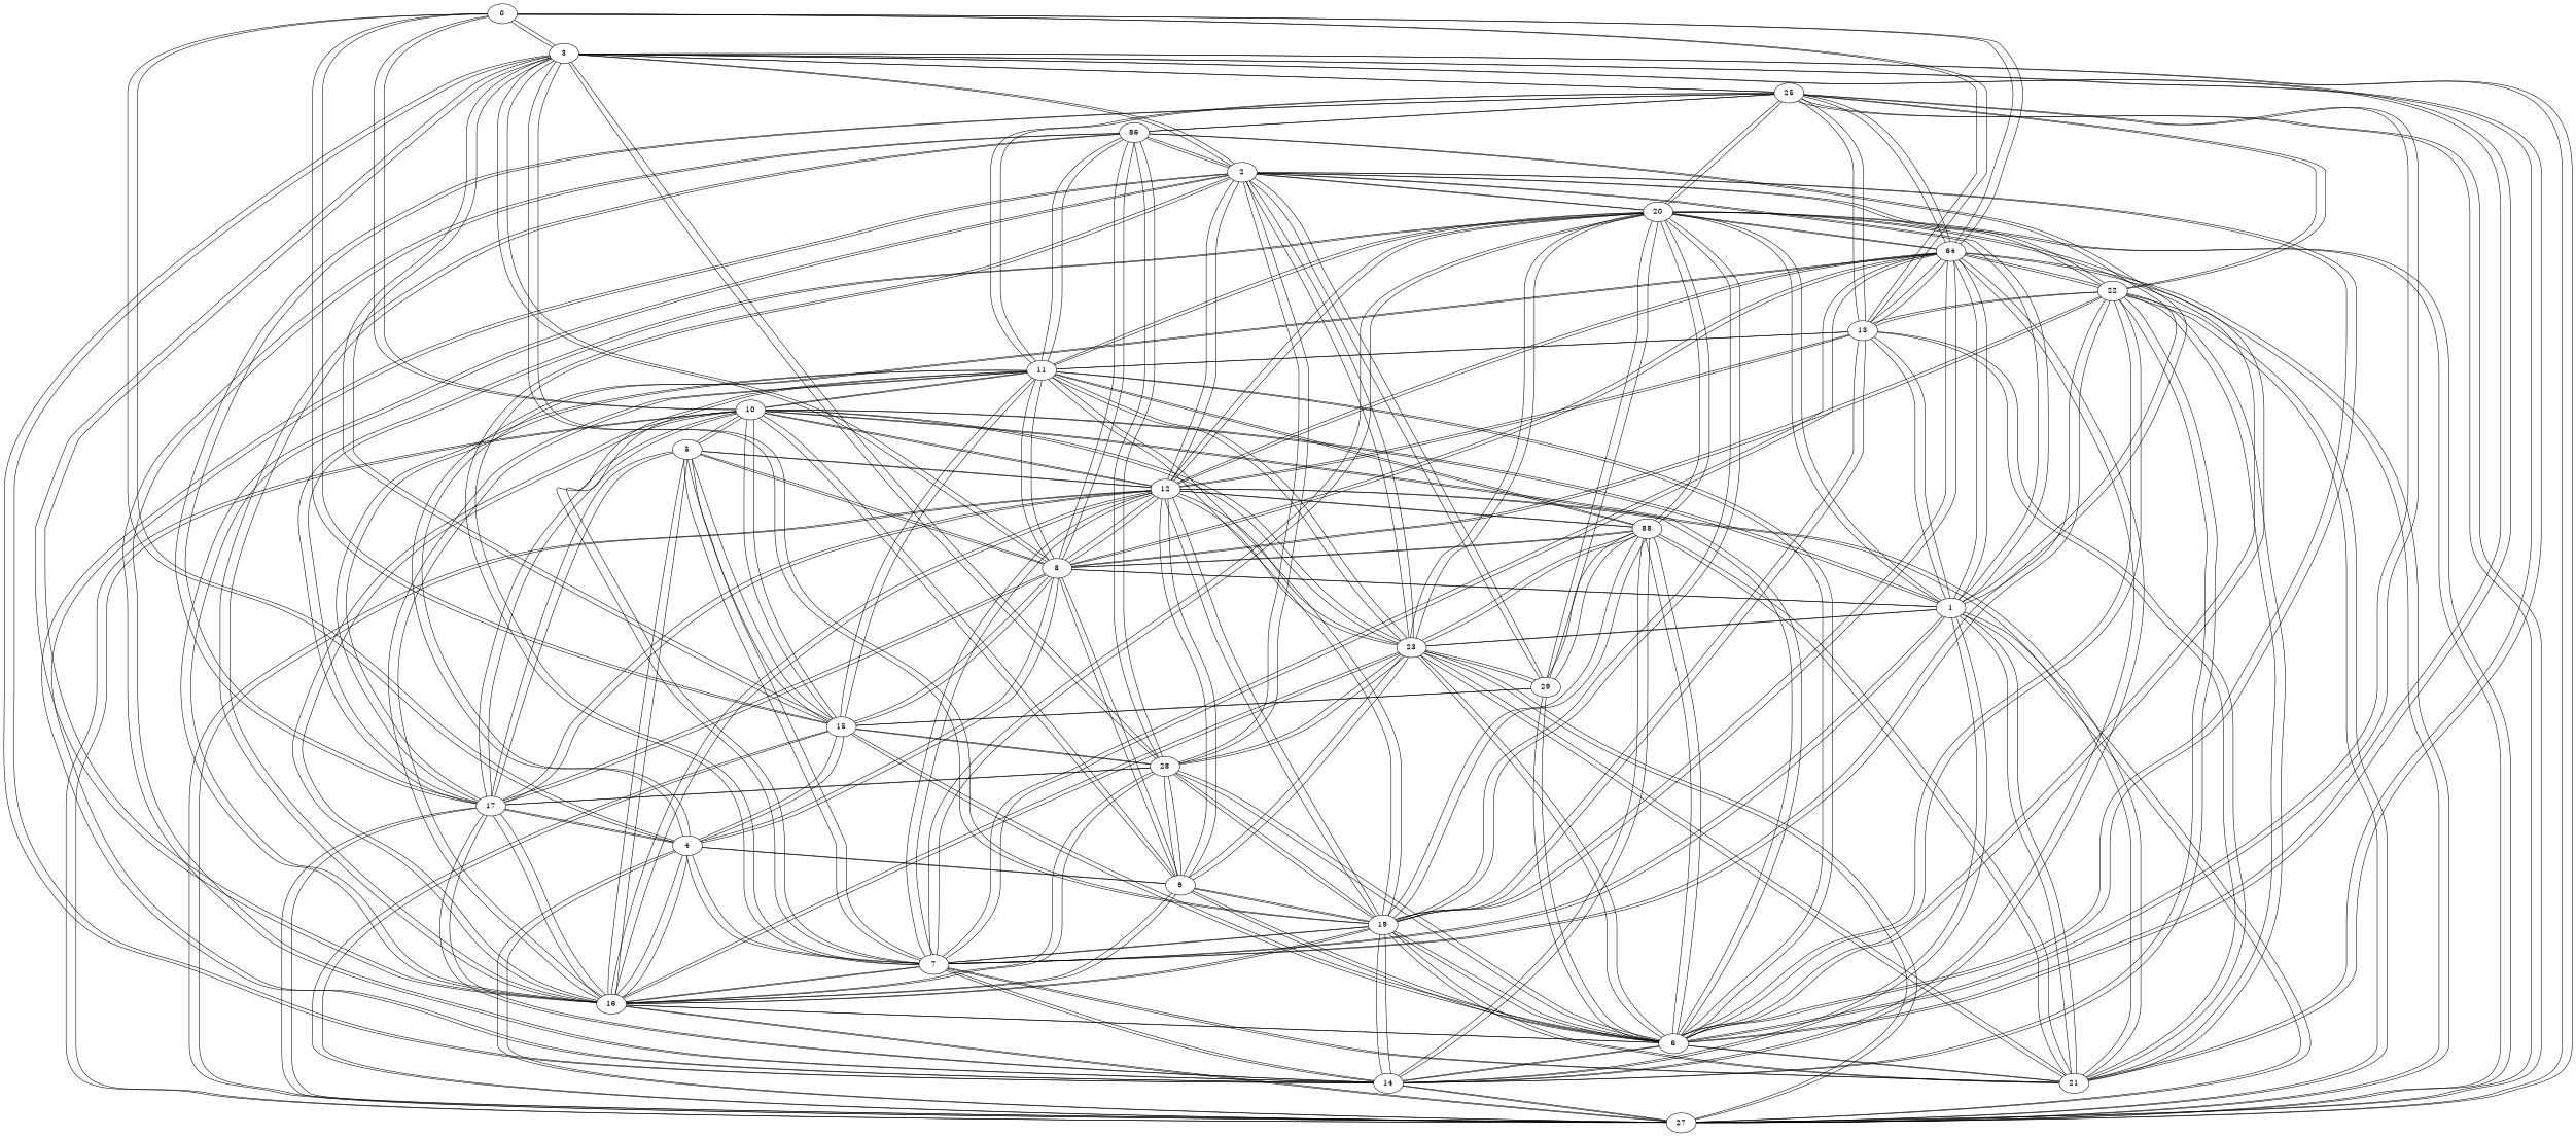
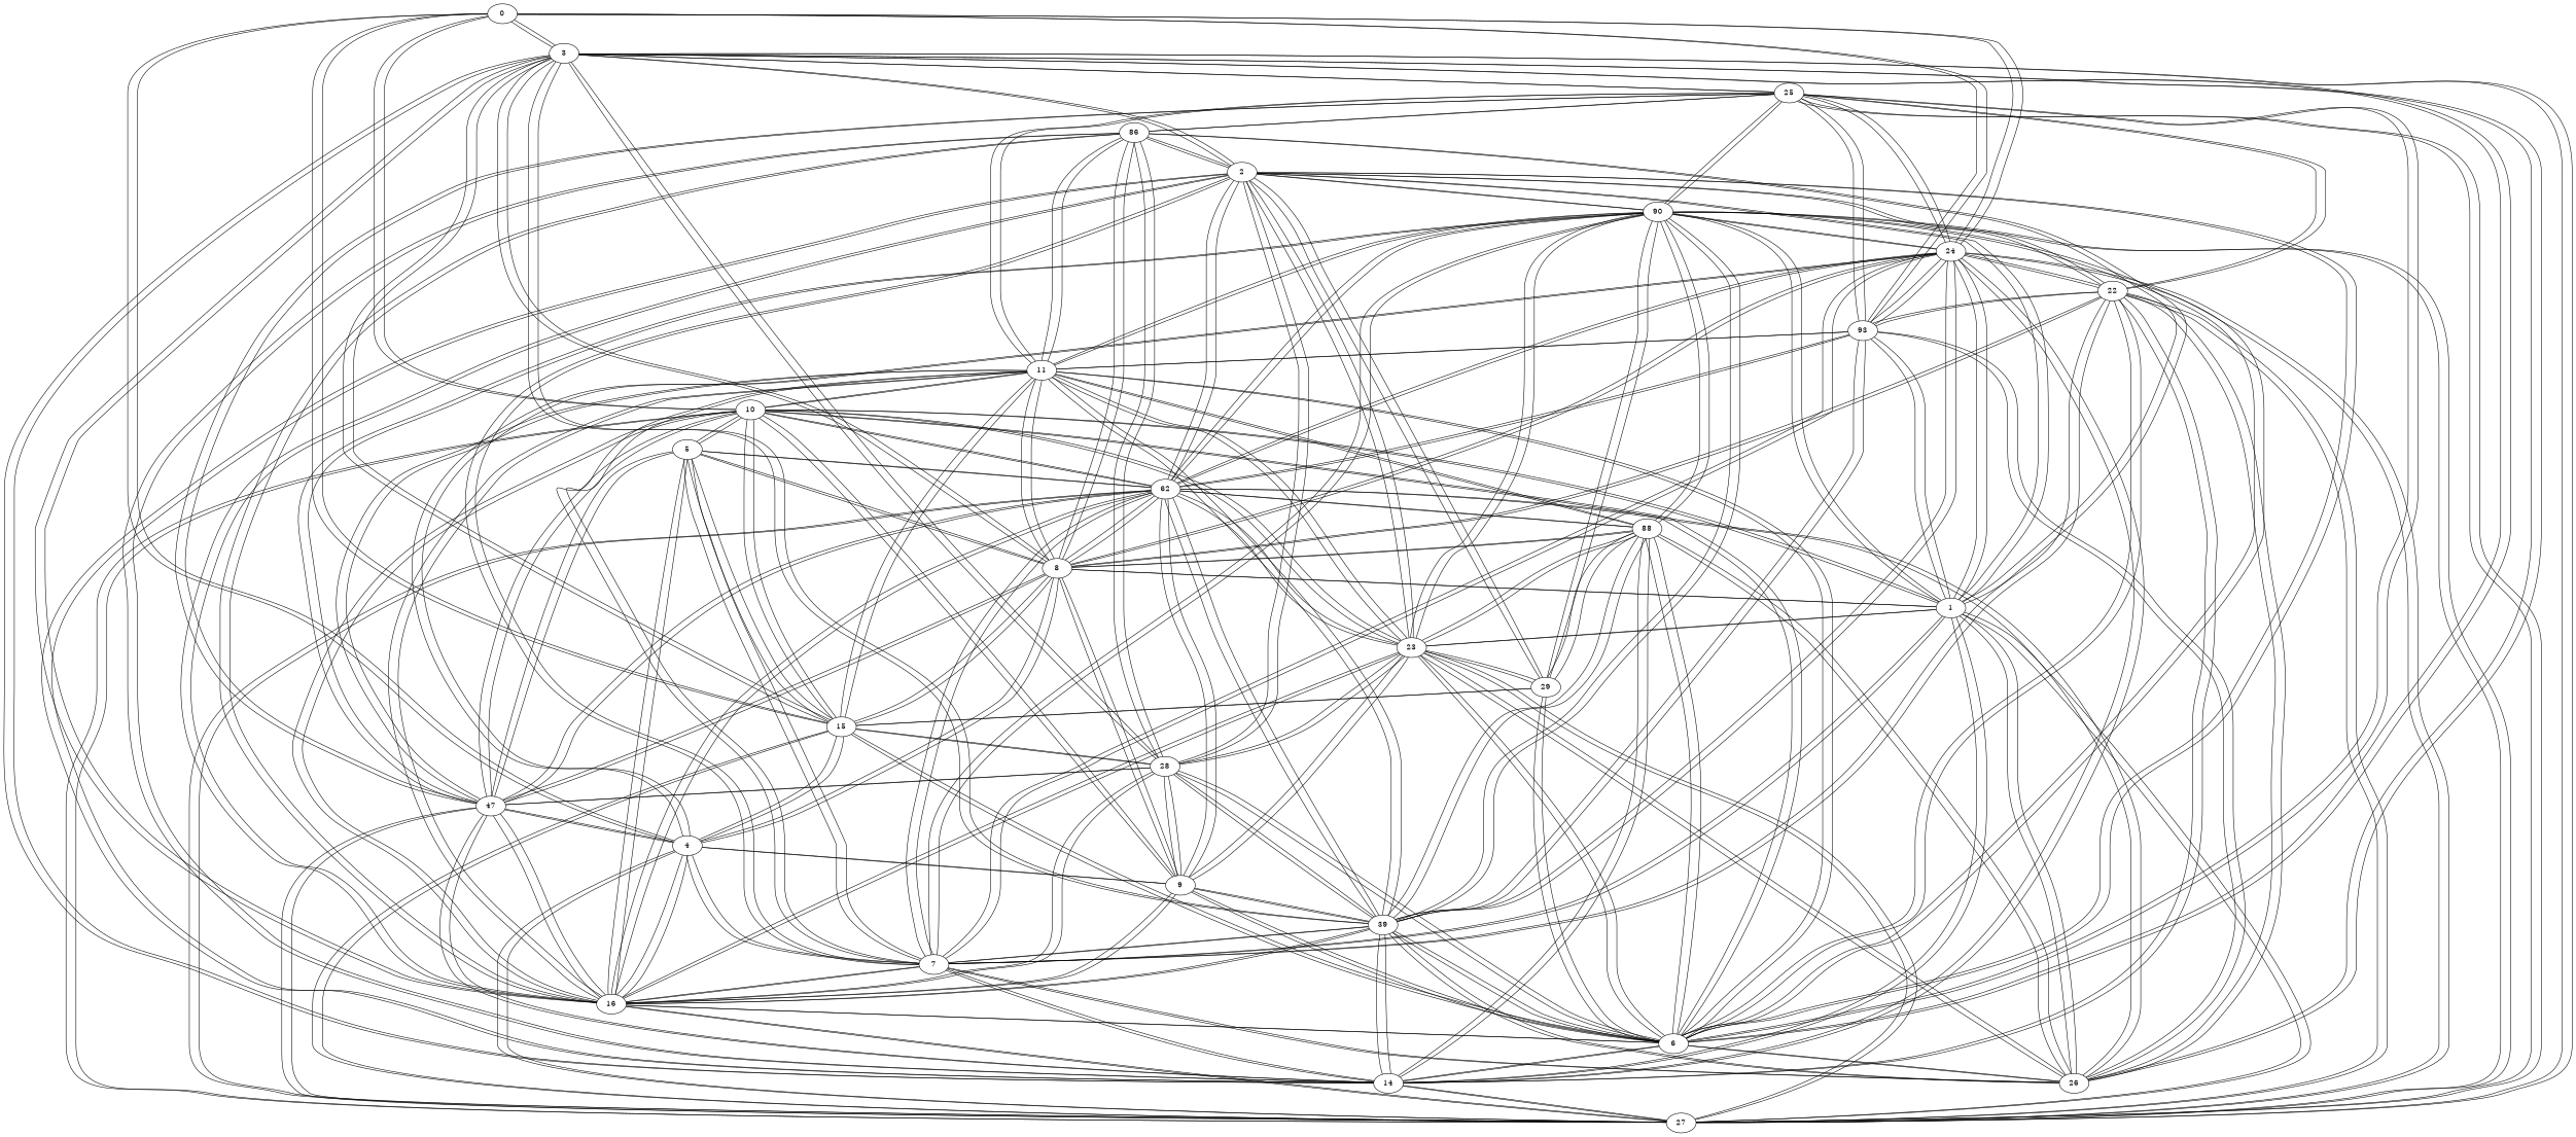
  graph {
    edge [distancia=13]
    0
    3
    4
    10
-   13
+   13 [label=93]
    15
-   24 [label=64]
+   24
    2
    8
    14
-   21
+   21 [label=26]
    27
    6
    16
    28
-   19
+   19 [label=39]
    25
    7
    9
-   17
+   17 [label=47]
    1
    23
-   12
+   12 [label=62]
    5
    11
    22
    29
-   20
+   20 [label=90]
    n29 [label=86]
    n30 [label=88]
    0 -- 3 [distancia=12]
    0 -- 4 [distancia=6]
    0 -- 10
    0 -- 13 [distancia=6]
    0 -- 15 [distancia=1]
    0 -- 24 [distancia=3]
    3 -- 0 [distancia=12]
    3 -- 15 [distancia=4]
    3 -- 2 [distancia=10]
    3 -- 8 [distancia=12]
    3 -- 14
    3 -- 21 [distancia=7]
    3 -- 27
    3 -- 6 [distancia=11]
    3 -- 16 [distancia=8]
    3 -- 28 [distancia=9]
    3 -- 19 [distancia=15]
    3 -- 25
    4 -- 0 [distancia=6]
    4 -- 15 [distancia=5]
    4 -- 24 [distancia=9]
    4 -- 8 [distancia=2]
    4 -- 27 [distancia=8]
    4 -- 16
    4 -- 7
    4 -- 9 [distancia=8]
    4 -- 17 [distancia=8]
    10 -- 0
    10 -- 15 [distancia=12]
    10 -- 27 [distancia=15]
    10 -- 6 [distancia=15]
    10 -- 16 [distancia=1]
    10 -- 9 [distancia=9]
    10 -- 17 [distancia=5]
    10 -- 1 [distancia=1]
    10 -- 23
    10 -- 12 [distancia=11]
    10 -- 5 [distancia=3]
    10 -- 11
    13 -- 0 [distancia=6]
    13 -- 24 [distancia=4]
    13 -- 21 [distancia=11]
    13 -- 19 [distancia=5]
    13 -- 25 [distancia=5]
    13 -- 1 [distancia=14]
    13 -- 12 [distancia=3]
    13 -- 11 [distancia=12]
    13 -- 22 [distancia=6]
    15 -- 0 [distancia=1]
    15 -- 3 [distancia=4]
    15 -- 4 [distancia=5]
    15 -- 10 [distancia=12]
    15 -- 8 [distancia=7]
    15 -- 27 [distancia=1]
    15 -- 6 [distancia=8]
    15 -- 28 [distancia=14]
    15 -- 5 [distancia=12]
    15 -- 11 [distancia=5]
    15 -- 29 [distancia=8]
    24 -- 0 [distancia=3]
    24 -- 4 [distancia=9]
    24 -- 13 [distancia=4]
    24 -- 8 [distancia=4]
    24 -- 14 [distancia=11]
    24 -- 27 [distancia=2]
    24 -- 19 [distancia=6]
    24 -- 25 [distancia=15]
    24 -- 7 [distancia=9]
    24 -- 1 [distancia=14]
    24 -- 12 [distancia=11]
    24 -- 22 [distancia=12]
    24 -- 20 [distancia=12]
    2 -- 3 [distancia=10]
    2 -- 14 [distancia=8]
    2 -- 6 [distancia=4]
    2 -- 16 [distancia=6]
    2 -- 28 [distancia=14]
    2 -- 7 [distancia=5]
    2 -- 1 [distancia=3]
    2 -- 23 [distancia=6]
    2 -- 12 [distancia=12]
    2 -- 22 [distancia=1]
    2 -- 29 [distancia=4]
    2 -- 20 [distancia=1]
    2 -- n29 [distancia=3]
    8 -- 3 [distancia=12]
    8 -- 4 [distancia=2]
    8 -- 15 [distancia=7]
    8 -- 24 [distancia=4]
    8 -- 9 [distancia=14]
    8 -- 17 [distancia=1]
    8 -- 1 [distancia=3]
    8 -- 12 [distancia=1]
    8 -- 5 [distancia=4]
    8 -- 11
    8 -- 22
    8 -- n29 [distancia=1]
    8 -- n30 [distancia=1]
    14 -- 3
    14 -- 24 [distancia=11]
    14 -- 2 [distancia=8]
    14 -- 27 [distancia=11]
    14 -- 6 [distancia=10]
    14 -- 19 [distancia=5]
    14 -- 7 [distancia=2]
    14 -- 17 [distancia=15]
    14 -- 1 [distancia=1]
    14 -- 22 [distancia=1]
    14 -- n29
    14 -- n30 [distancia=3]
    21 -- 3 [distancia=7]
    21 -- 13 [distancia=11]
    21 -- 6 [distancia=12]
    21 -- 19 [distancia=9]
    21 -- 7 [distancia=5]
    21 -- 1 [distancia=5]
    21 -- 23 [distancia=12]
    21 -- 12 [distancia=7]
    21 -- 22 [distancia=14]
    21 -- n30 [distancia=9]
    27 -- 3
    27 -- 4 [distancia=8]
    27 -- 10 [distancia=15]
    27 -- 15 [distancia=1]
    27 -- 24 [distancia=2]
    27 -- 14 [distancia=11]
    27 -- 16 [distancia=4]
    27 -- 25 [distancia=4]
    27 -- 17 [distancia=15]
    27 -- 1
    27 -- 23 [distancia=14]
    27 -- 12 [distancia=4]
    27 -- 22
    27 -- 20 [distancia=9]
    6 -- 3 [distancia=11]
    6 -- 10 [distancia=15]
    6 -- 15 [distancia=8]
    6 -- 2 [distancia=4]
    6 -- 14 [distancia=10]
    6 -- 21 [distancia=12]
    6 -- 16
    6 -- 28 [distancia=10]
    6 -- 19 [distancia=12]
    6 -- 25 [distancia=4]
    6 -- 9 [distancia=3]
    6 -- 23 [distancia=10]
    6 -- 11 [distancia=15]
    6 -- 22
    6 -- 29
    6 -- 20 [distancia=9]
    6 -- n30 [distancia=9]
    16 -- 3 [distancia=8]
    16 -- 4
    16 -- 10 [distancia=1]
    16 -- 2 [distancia=6]
    16 -- 27 [distancia=4]
    16 -- 6
    16 -- 28 [distancia=5]
    16 -- 19 [distancia=3]
    16 -- 7 [distancia=14]
    16 -- 9 [distancia=14]
    16 -- 17 [distancia=7]
    16 -- 23 [distancia=9]
    16 -- 12 [distancia=3]
    16 -- 5 [distancia=4]
    16 -- 11 [distancia=15]
    16 -- n29 [distancia=15]
    28 -- 3 [distancia=9]
    28 -- 15 [distancia=14]
    28 -- 2 [distancia=14]
    28 -- 6 [distancia=10]
    28 -- 16 [distancia=5]
    28 -- 19 [distancia=1]
    28 -- 9 [distancia=2]
    28 -- 17 [distancia=5]
    28 -- 23 [distancia=6]
    28 -- n29 [distancia=4]
    19 -- 3 [distancia=15]
    19 -- 13 [distancia=5]
    19 -- 24 [distancia=6]
    19 -- 14 [distancia=5]
    19 -- 21 [distancia=9]
    19 -- 6 [distancia=12]
    19 -- 16 [distancia=3]
    19 -- 28 [distancia=1]
    19 -- 7 [distancia=4]
    19 -- 9 [distancia=4]
    19 -- 12 [distancia=9]
    19 -- 11 [distancia=1]
    19 -- 20 [distancia=7]
    19 -- n30 [distancia=3]
    25 -- 3
    25 -- 13 [distancia=5]
    25 -- 24 [distancia=15]
    25 -- 27 [distancia=4]
    25 -- 6 [distancia=4]
    25 -- 17 [distancia=4]
    25 -- 11 [distancia=14]
    25 -- 22 [distancia=12]
    25 -- 20
    25 -- n29 [distancia=5]
    7 -- 4
    7 -- 24 [distancia=9]
    7 -- 2 [distancia=5]
    7 -- 14 [distancia=2]
    7 -- 21 [distancia=5]
    7 -- 16 [distancia=14]
    7 -- 19 [distancia=4]
    7 -- 1 [distancia=5]
    7 -- 12 [distancia=8]
    7 -- 5 [distancia=14]
    7 -- 11 [distancia=6]
    7 -- 22 [distancia=3]
    7 -- 20 [distancia=6]
    9 -- 4 [distancia=8]
    9 -- 10 [distancia=9]
    9 -- 8 [distancia=14]
    9 -- 6 [distancia=3]
    9 -- 16 [distancia=14]
    9 -- 28 [distancia=2]
    9 -- 19 [distancia=4]
    9 -- 23 [distancia=5]
    9 -- 12 [distancia=7]
    17 -- 4 [distancia=8]
    17 -- 10 [distancia=5]
    17 -- 8 [distancia=1]
    17 -- 14 [distancia=15]
    17 -- 27 [distancia=15]
    17 -- 16 [distancia=7]
    17 -- 28 [distancia=5]
    17 -- 25 [distancia=4]
    17 -- 12 [distancia=12]
    17 -- 5 [distancia=14]
    17 -- 11 [distancia=2]
    17 -- 20 [distancia=9]
    1 -- 10 [distancia=1]
    1 -- 13 [distancia=14]
    1 -- 24 [distancia=14]
    1 -- 2 [distancia=3]
    1 -- 8 [distancia=3]
    1 -- 14 [distancia=1]
    1 -- 21 [distancia=5]
    1 -- 27
    1 -- 7 [distancia=5]
    1 -- 23 [distancia=12]
    1 -- 20 [distancia=7]
    1 -- n29
    23 -- 10
    23 -- 2 [distancia=6]
    23 -- 21 [distancia=12]
    23 -- 27 [distancia=14]
    23 -- 6 [distancia=10]
    23 -- 16 [distancia=9]
    23 -- 28 [distancia=6]
    23 -- 9 [distancia=5]
    23 -- 1 [distancia=12]
    23 -- 12 [distancia=11]
    23 -- 11 [distancia=1]
    23 -- 29 [distancia=15]
    23 -- 20 [distancia=3]
    23 -- n30 [distancia=2]
    12 -- 10 [distancia=11]
    12 -- 13 [distancia=3]
    12 -- 24 [distancia=11]
    12 -- 2 [distancia=12]
    12 -- 8 [distancia=1]
    12 -- 21 [distancia=7]
    12 -- 27 [distancia=4]
    12 -- 16 [distancia=3]
    12 -- 19 [distancia=9]
    12 -- 7 [distancia=8]
    12 -- 9 [distancia=7]
    12 -- 17 [distancia=12]
    12 -- 23 [distancia=11]
    12 -- 5 [distancia=1]
    12 -- 20 [distancia=11]
    12 -- n30 [distancia=10]
    5 -- 10 [distancia=3]
    5 -- 15 [distancia=12]
    5 -- 8 [distancia=4]
    5 -- 16 [distancia=4]
    5 -- 7 [distancia=14]
    5 -- 17 [distancia=14]
    5 -- 12 [distancia=1]
    11 -- 10
    11 -- 13 [distancia=12]
    11 -- 15 [distancia=5]
    11 -- 8
    11 -- 6 [distancia=15]
    11 -- 16 [distancia=15]
    11 -- 19 [distancia=1]
    11 -- 25 [distancia=14]
    11 -- 7 [distancia=6]
    11 -- 17 [distancia=2]
    11 -- 23 [distancia=1]
    11 -- 20
    11 -- n29
    11 -- n30 [distancia=11]
    22 -- 13 [distancia=6]
    22 -- 24 [distancia=12]
    22 -- 2 [distancia=1]
    22 -- 8
    22 -- 14 [distancia=1]
    22 -- 21 [distancia=14]
    22 -- 27
    22 -- 6
    22 -- 25 [distancia=12]
    22 -- 7 [distancia=3]
    29 -- 15 [distancia=8]
    29 -- 2 [distancia=4]
    29 -- 6
    29 -- 23 [distancia=15]
    29 -- 20 [distancia=1]
    29 -- n30 [distancia=2]
    20 -- 24 [distancia=12]
    20 -- 2 [distancia=1]
    20 -- 27 [distancia=9]
    20 -- 6 [distancia=9]
    20 -- 19 [distancia=7]
    20 -- 25
    20 -- 7 [distancia=6]
    20 -- 17 [distancia=9]
    20 -- 1 [distancia=7]
    20 -- 23 [distancia=3]
    20 -- 12 [distancia=11]
    20 -- 11
    20 -- 29 [distancia=1]
    20 -- n30 [distancia=8]
    n29 -- 2 [distancia=3]
    n29 -- 8 [distancia=1]
    n29 -- 14
    n29 -- 16 [distancia=15]
    n29 -- 28 [distancia=4]
    n29 -- 25 [distancia=5]
    n29 -- 1
    n29 -- 11
    n30 -- 8 [distancia=1]
    n30 -- 14 [distancia=3]
    n30 -- 21 [distancia=9]
    n30 -- 6 [distancia=9]
    n30 -- 19 [distancia=3]
    n30 -- 23 [distancia=2]
    n30 -- 12 [distancia=10]
    n30 -- 11 [distancia=11]
    n30 -- 29 [distancia=2]
    n30 -- 20 [distancia=8]
  }
